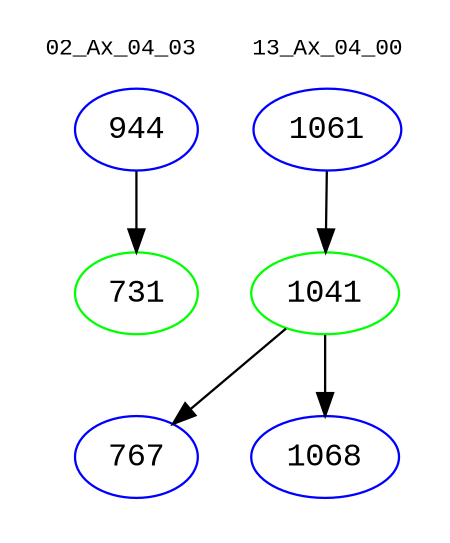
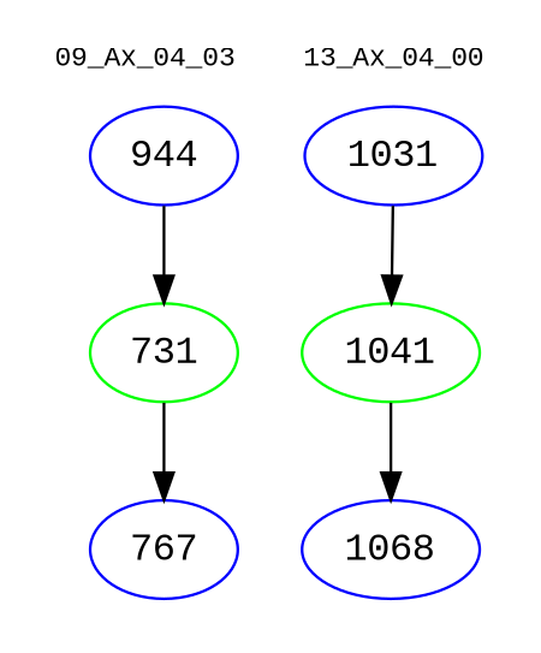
  digraph {
    fontname="Liberation Mono"
    node [color=blue fontname="Liberation Mono"]
    edge [color=black fontname="Liberation Mono"]
    n1 [label=944]
    n2 [color=green label=731]
    n3 [label=767]
-   n4 [label=1061]
+   n4 [label=1031]
    n5 [color=green label=1041]
    n6 [label=1068]
    subgraph cluster_1 {
      color=white
      fontsize=10
-     label="02_Ax_04_03"
+     label="09_Ax_04_03"
      n1
      n2
      n3
    }
    subgraph cluster_2 {
      color=white
      fontsize=10
      label="13_Ax_04_00"
      n4
      n5
      n6
    }
    n1 -> n2
-   n5 -> n3
+   n2 -> n3
    n4 -> n5
    n5 -> n6
  }
